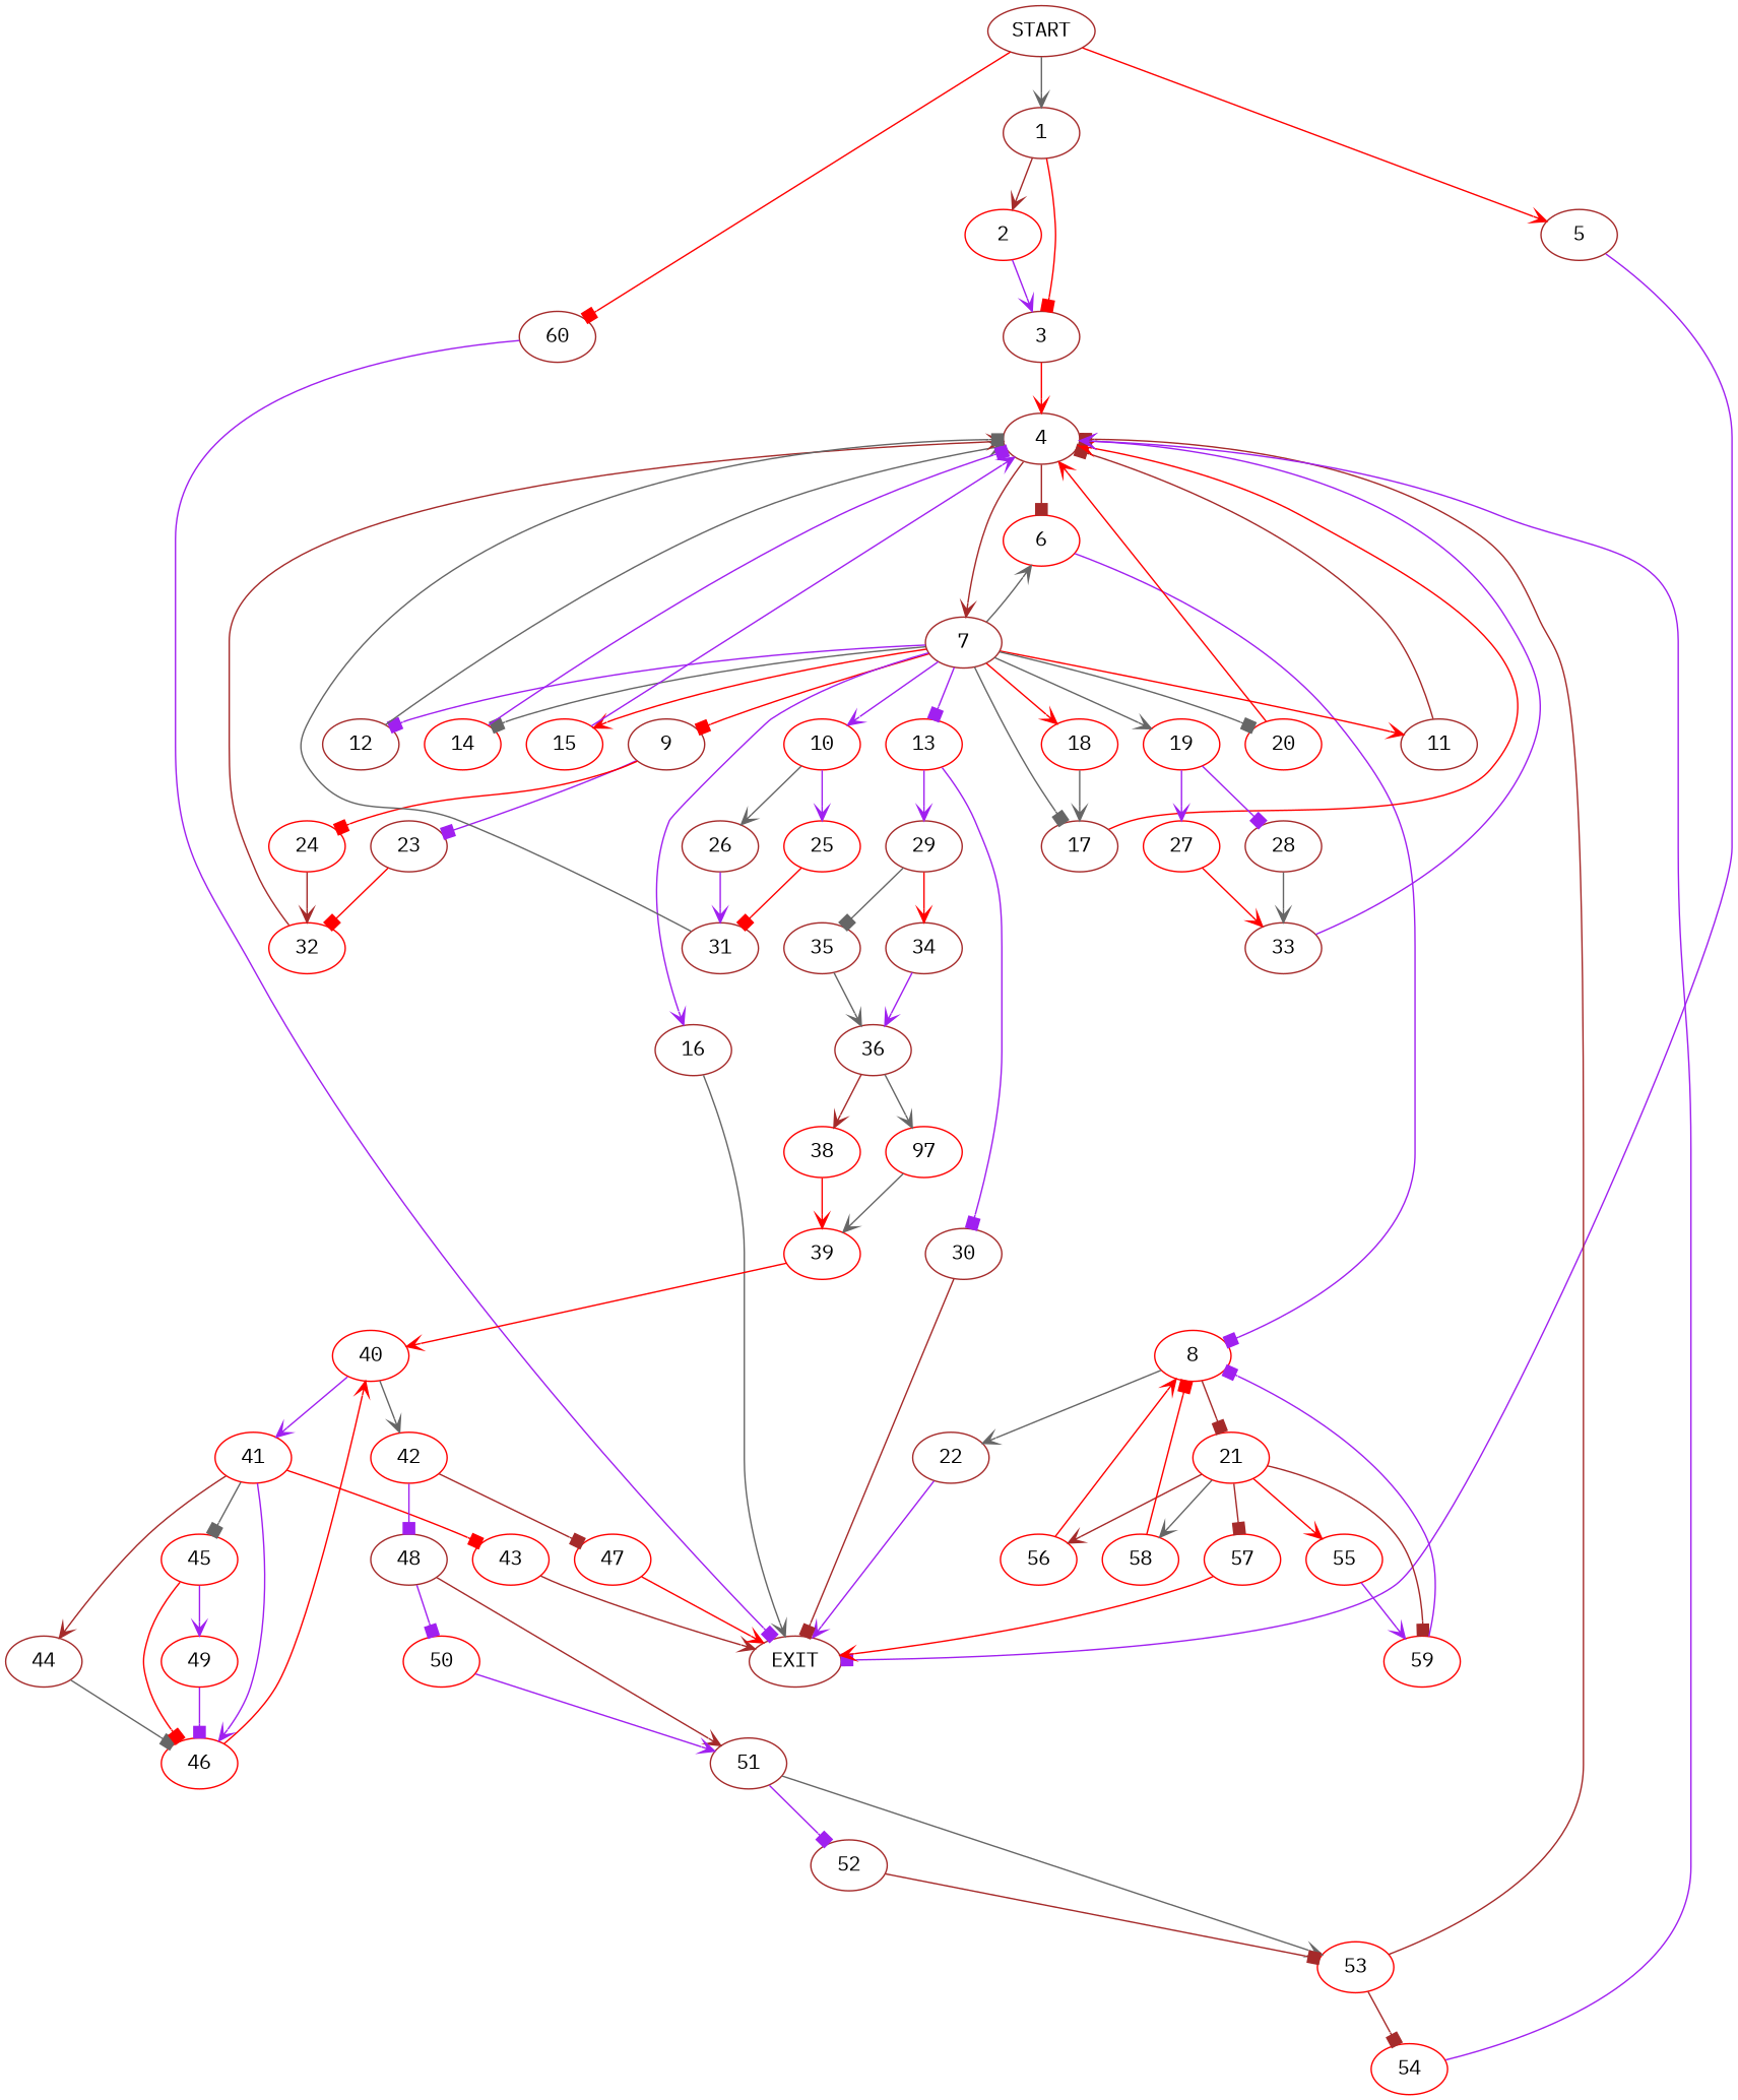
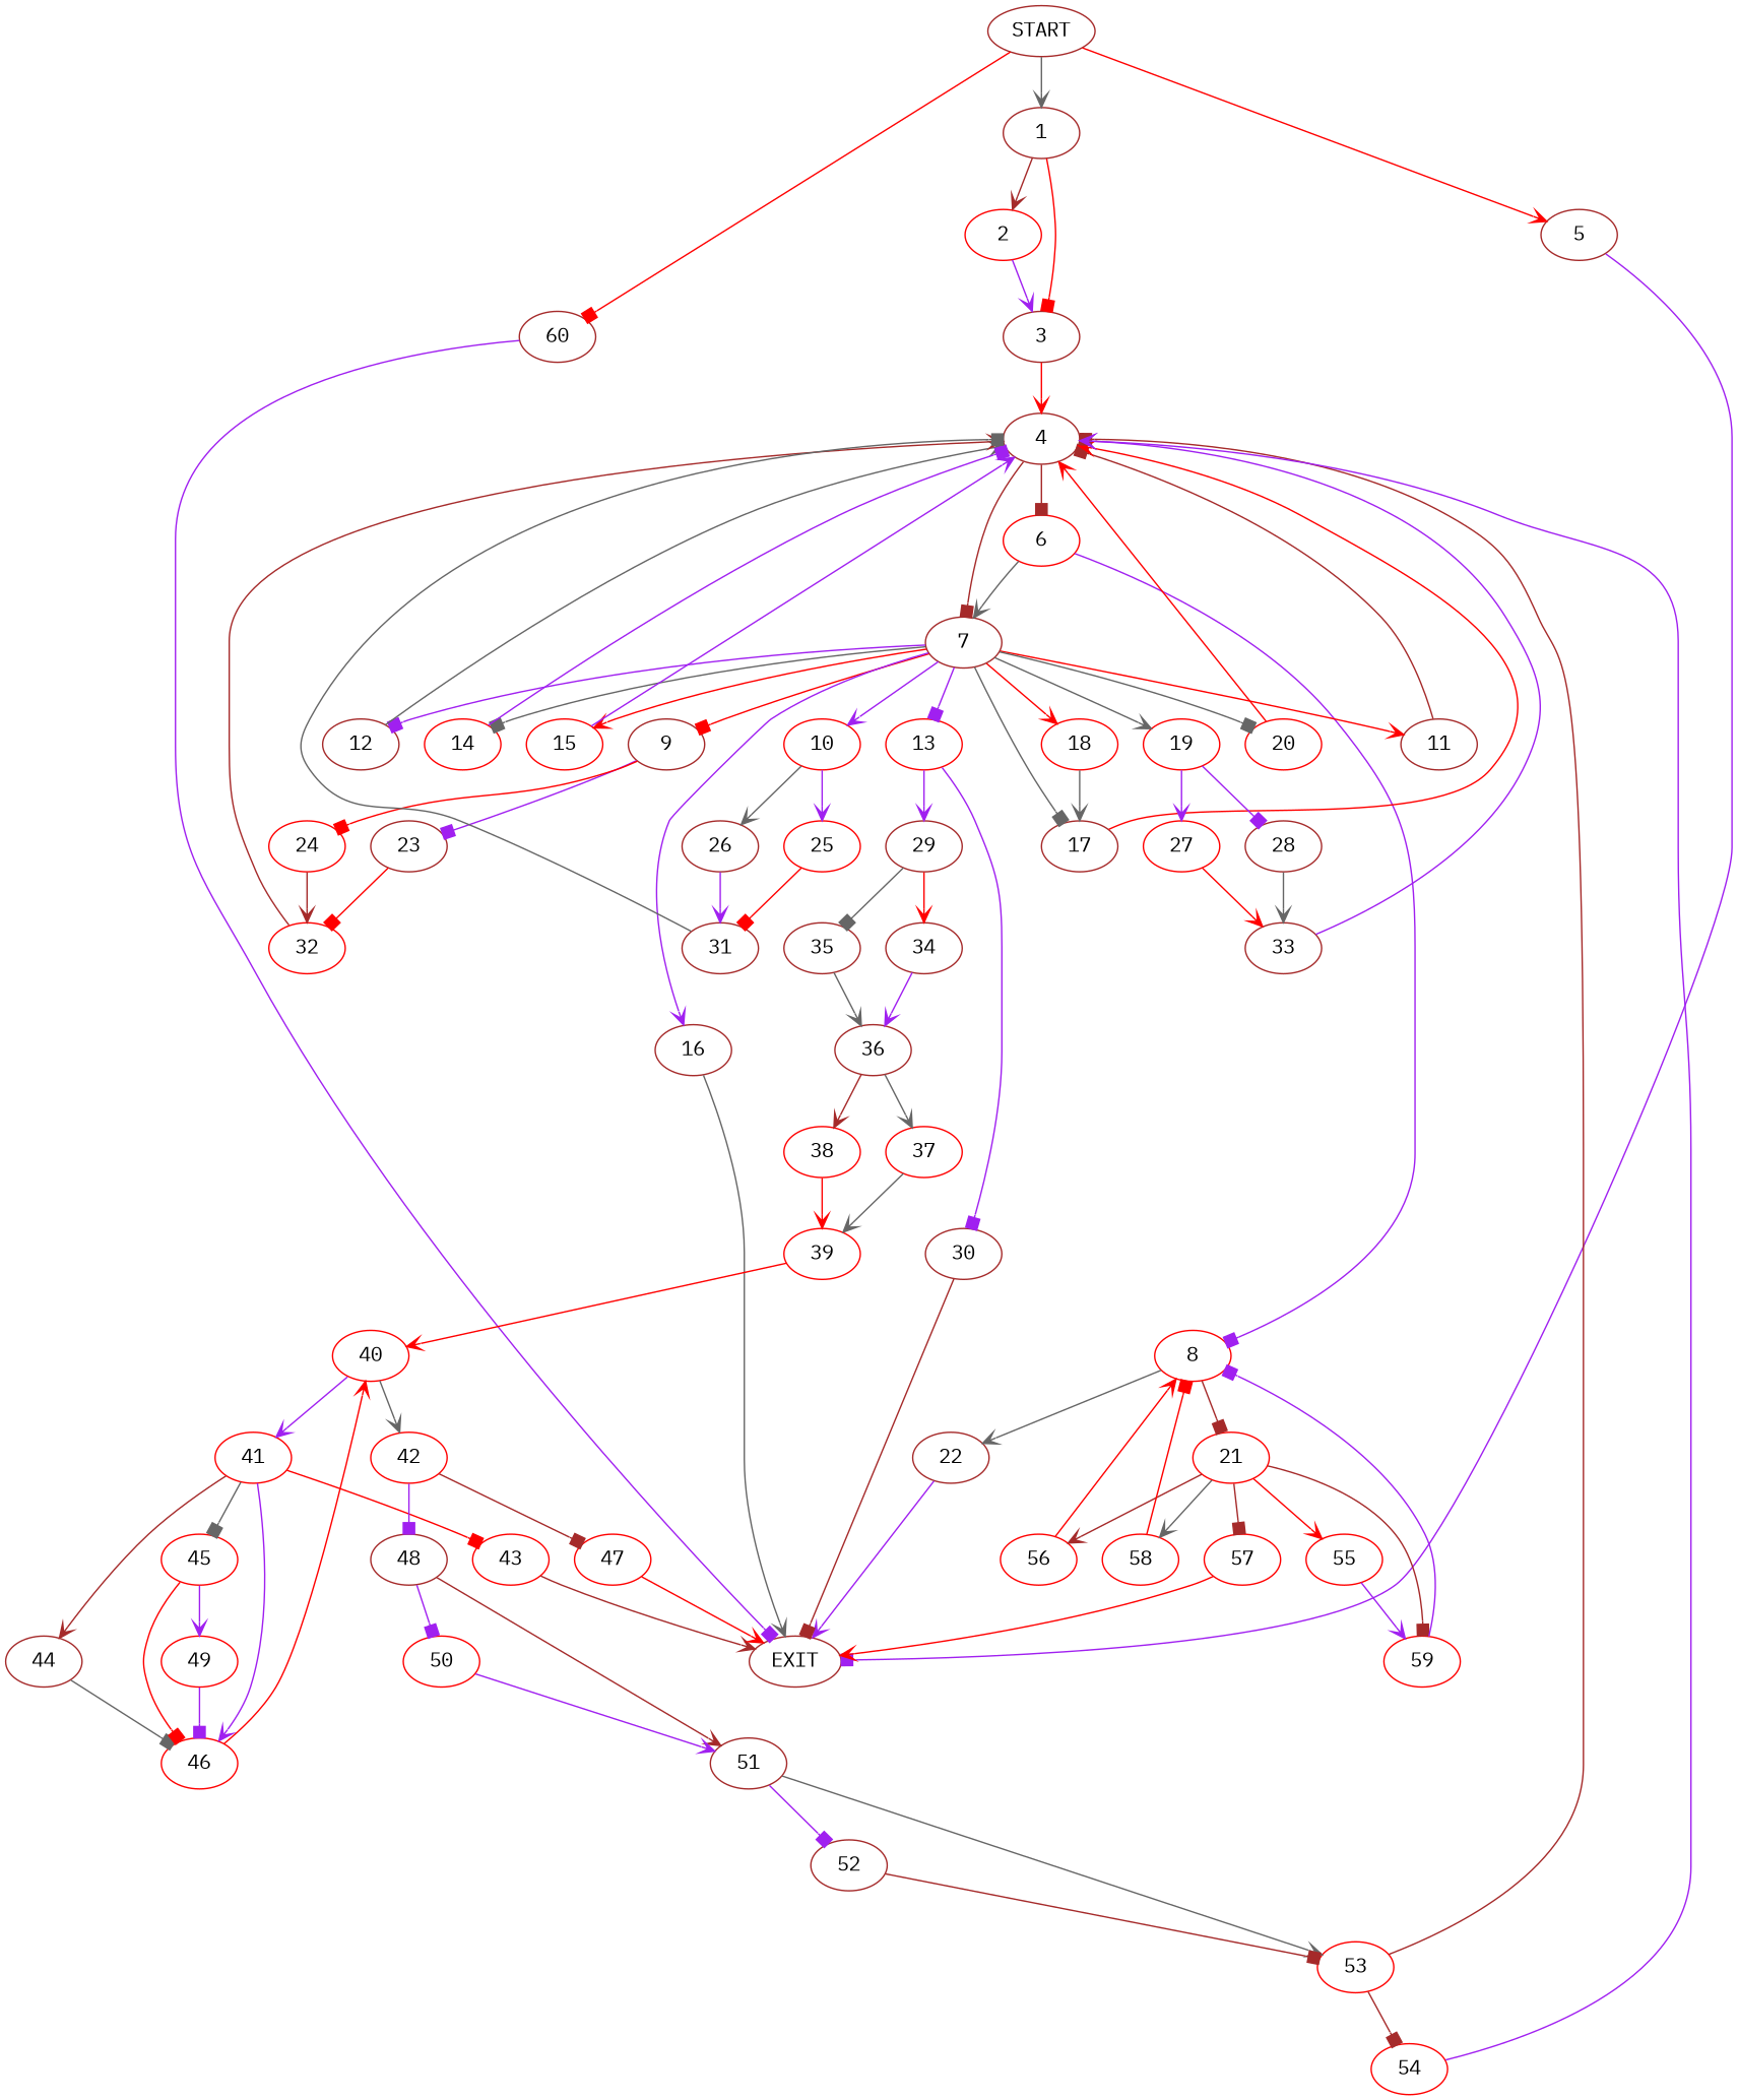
  digraph {
    fontname="IBM Plex Mono"
    node [color=red fontname="IBM Plex Mono"]
    edge [arrowhead=vee color=purple fontname="IBM Plex Mono"]
    n1 [color=brown label=START]
    1 [color=brown]
    5 [color=brown]
    60 [color=brown]
    2
    3 [color=brown]
    n7 [color=brown label=EXIT]
    4 [color=brown]
    6
    7 [color=brown]
    8
    9 [color=brown]
    10
    11 [color=brown]
    12 [color=brown]
    13
    14
    15
    16 [color=brown]
    17 [color=brown]
    18
    19
    20
    21
    22 [color=brown]
    23 [color=brown]
    24
    25
    26 [color=brown]
    29 [color=brown]
    30 [color=brown]
    27
    28 [color=brown]
    55
    56
    57
    58
    59
    32
    31 [color=brown]
    34 [color=brown]
    35 [color=brown]
    33 [color=brown]
    36 [color=brown]
-   37 [label=97]
+   37
    38
    39
    40
    41
    42
    43
    44 [color=brown]
    45
    46
    47
    48 [color=brown]
    49
    50
    51 [color=brown]
    52 [color=brown]
    53
    54
    n1 -> 1 [color=gray40]
    n1 -> 5 [color=red]
    n1 -> 60 [arrowhead=box color=red]
    1 -> 2 [color=brown]
    1 -> 3 [arrowhead=box color=red]
    5 -> n7 [arrowhead=box]
    60 -> n7 [arrowhead=box]
    2 -> 3
    3 -> 4 [color=red]
    4 -> 6 [arrowhead=box color=brown]
-   4 -> 7 [color=brown]
-   7 -> 6 [color=gray40]
+   4 -> 7 [arrowhead=box color=brown]
+   6 -> 7 [color=gray40]
    6 -> 8 [arrowhead=box]
    7 -> 9 [arrowhead=box color=red]
    7 -> 10
    7 -> 11 [color=red]
    7 -> 12 [arrowhead=box]
    7 -> 13 [arrowhead=box]
    7 -> 14 [arrowhead=box color=gray40]
    7 -> 15 [color=red]
    7 -> 16
    7 -> 17 [arrowhead=box color=gray40]
    7 -> 18 [color=red]
    7 -> 19 [color=gray40]
    7 -> 20 [arrowhead=box color=gray40]
    8 -> 21 [arrowhead=box color=brown]
    8 -> 22 [color=gray40]
    9 -> 23 [arrowhead=box]
    9 -> 24 [arrowhead=box color=red]
    10 -> 25
    10 -> 26 [color=gray40]
    11 -> 4 [arrowhead=box color=brown]
    12 -> 4 [color=gray40]
    13 -> 29
    13 -> 30 [arrowhead=box]
    14 -> 4 [arrowhead=box]
    15 -> 4
    16 -> n7 [color=gray40]
    17 -> 4 [color=red]
    18 -> 17 [color=gray40]
    19 -> 27
    19 -> 28 [arrowhead=box]
    20 -> 4 [color=red]
    21 -> 55 [color=red]
    21 -> 56 [color=brown]
    21 -> 57 [arrowhead=box color=brown]
    21 -> 58 [color=gray40]
    21 -> 59 [arrowhead=box color=brown]
    22 -> n7
    23 -> 32 [arrowhead=box color=red]
    24 -> 32 [color=brown]
    25 -> 31 [arrowhead=box color=red]
    26 -> 31
    29 -> 34 [color=red]
    29 -> 35 [arrowhead=box color=gray40]
    30 -> n7 [arrowhead=box color=brown]
    27 -> 33 [color=red]
    28 -> 33 [color=gray40]
    55 -> 59
    56 -> 8 [color=red]
    57 -> n7 [color=red]
    58 -> 8 [arrowhead=box color=red]
    59 -> 8 [arrowhead=box]
    32 -> 4 [color=brown]
    31 -> 4 [arrowhead=box color=gray40]
    34 -> 36
    35 -> 36 [color=gray40]
    33 -> 4
    36 -> 37 [color=gray40]
    36 -> 38 [color=brown]
    37 -> 39 [color=gray40]
    38 -> 39 [color=red]
    39 -> 40 [color=red]
    40 -> 41
    40 -> 42 [color=gray40]
    41 -> 43 [arrowhead=box color=red]
    41 -> 44 [color=brown]
    41 -> 45 [arrowhead=box color=gray40]
    41 -> 46
    42 -> 47 [arrowhead=box color=brown]
    42 -> 48 [arrowhead=box]
    43 -> n7 [color=brown]
    44 -> 46 [arrowhead=box color=gray40]
    45 -> 46 [arrowhead=box color=red]
    45 -> 49
    46 -> 40 [color=red]
    47 -> n7 [color=red]
    48 -> 50 [arrowhead=box]
    48 -> 51 [color=brown]
    49 -> 46 [arrowhead=box]
    50 -> 51
    51 -> 52 [arrowhead=box]
    51 -> 53 [color=gray40]
    52 -> 53 [arrowhead=box color=brown]
    53 -> 4 [arrowhead=box color=brown]
    53 -> 54 [arrowhead=box color=brown]
    54 -> 4
  }
